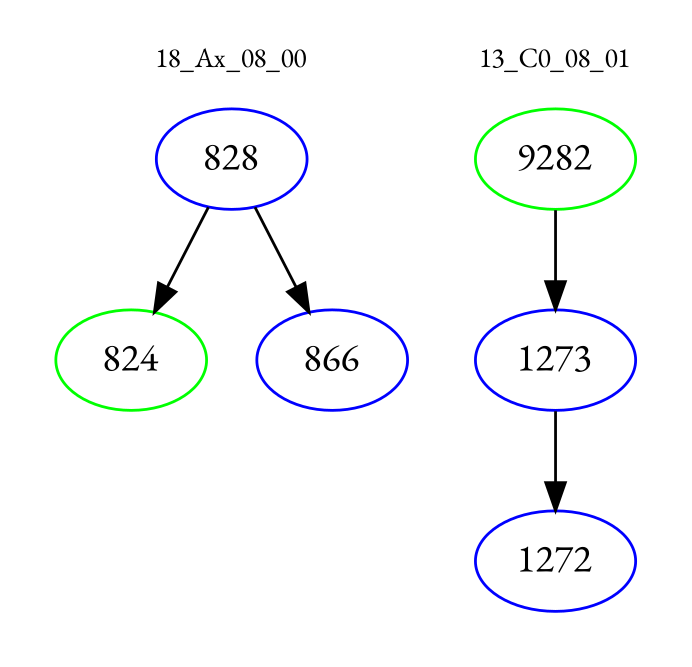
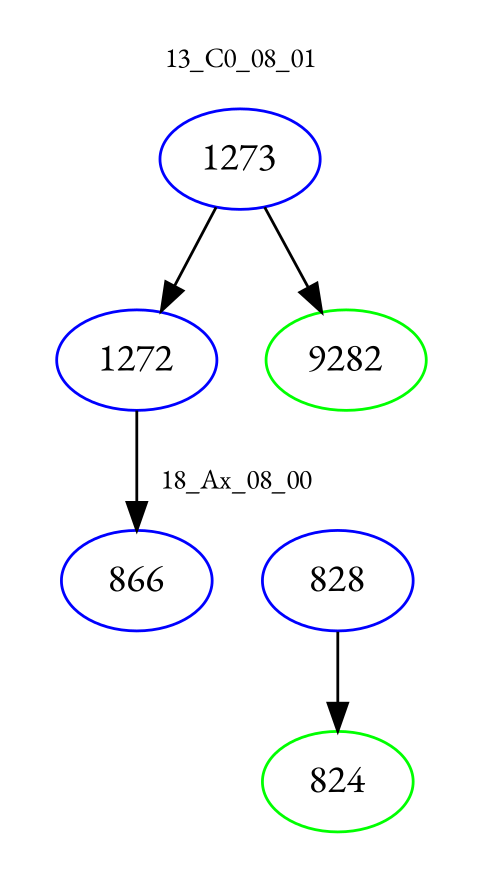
  digraph {
    fontname="EB Garamond"
    node [color=blue fontname="EB Garamond"]
    edge [color=black fontname="EB Garamond"]
    n1 [label=828]
    n2 [color=green label=824]
    n3 [label=866]
    n4 [label=1273]
    n5 [label=1272]
    n6 [color=green label=9282]
    subgraph cluster_1 {
      color=white
      fontsize=10
      label="18_Ax_08_00"
      n1
      n2
      n3
    }
    subgraph cluster_2 {
      color=white
      fontsize=10
      label="13_C0_08_01"
      n4
      n5
      n6
    }
    n1 -> n2
-   n1 -> n3
+   n5 -> n3
    n4 -> n5
-   n6 -> n4
+   n4 -> n6
  }
